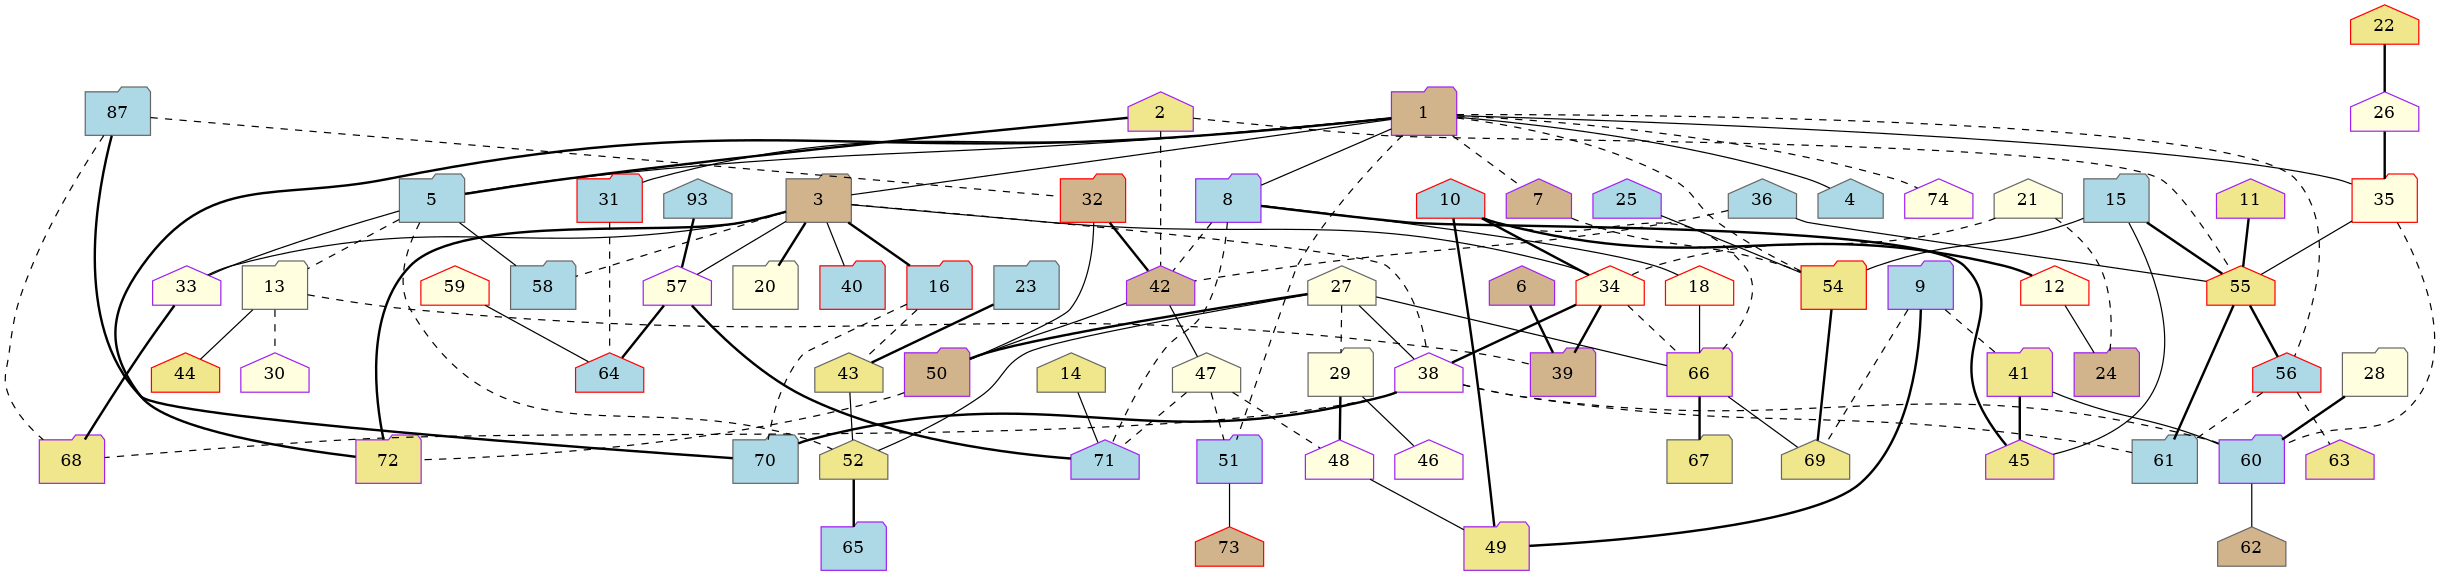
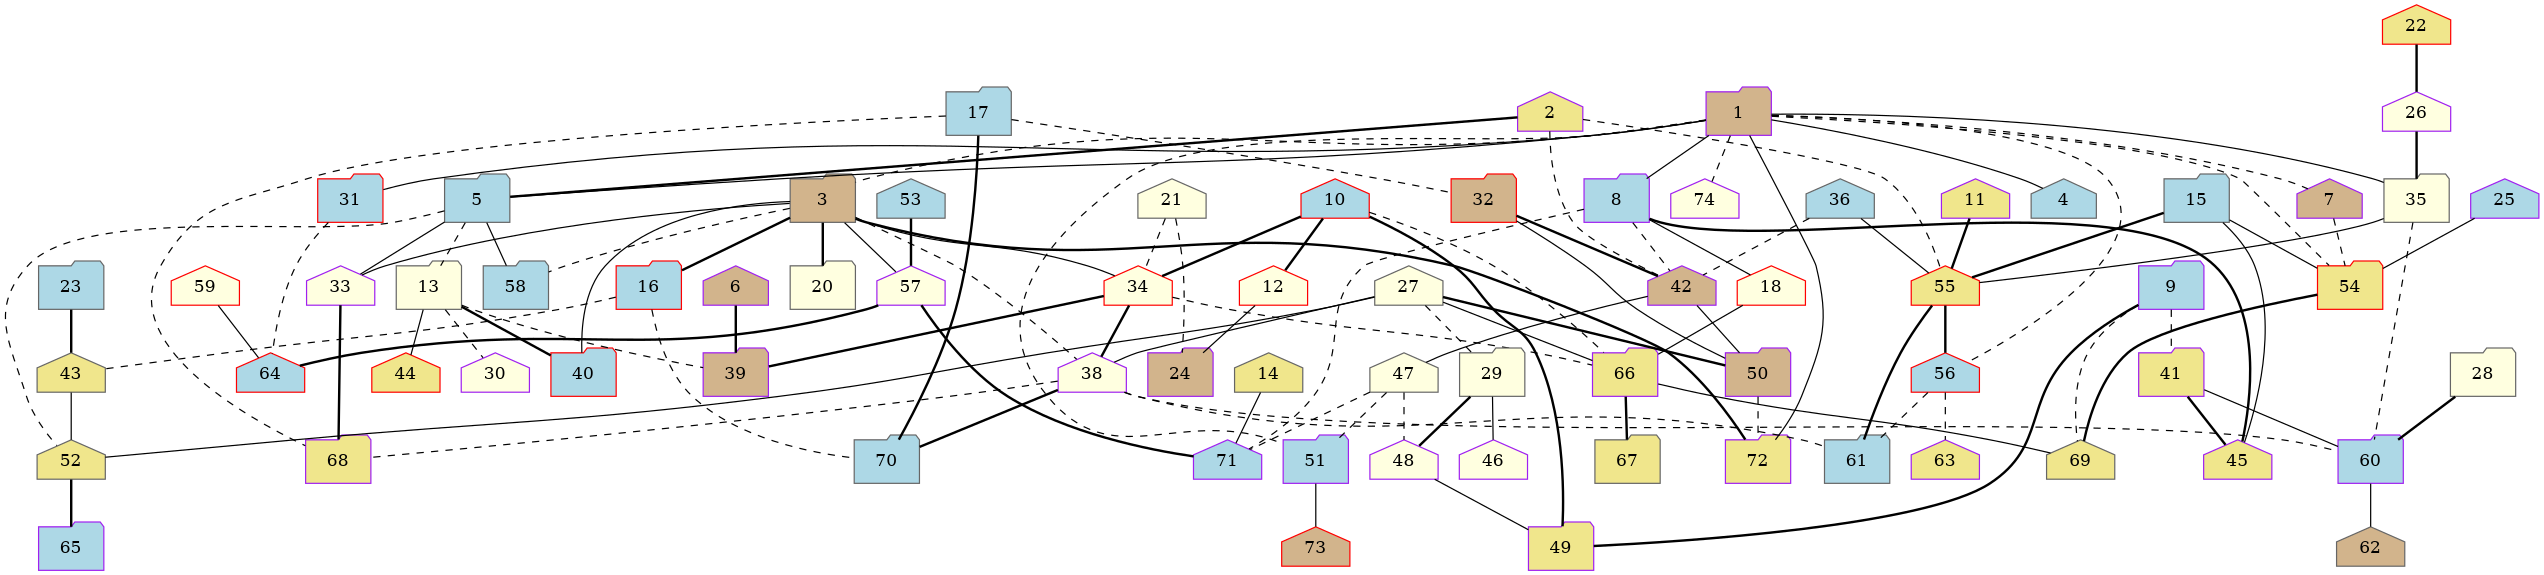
  graph {
    node [color=purple fillcolor=lightblue shape=house style=filled]
    edge [style=dashed weight=1.0]
    1 [fillcolor=tan shape=folder]
    3 [color=gray40 fillcolor=tan shape=folder]
    4 [color=gray40]
    5 [color=gray40 shape=folder]
    7 [fillcolor=tan]
    8 [shape=folder]
    31 [color=red shape=folder]
-   35 [color=red fillcolor=lightyellow shape=folder]
+   35 [color=gray40 fillcolor=lightyellow shape=folder]
    51 [shape=folder]
    54 [color=red fillcolor=khaki shape=folder]
    56 [color=red]
    72 [fillcolor=khaki shape=folder]
    74 [fillcolor=lightyellow]
    16 [color=red shape=folder]
    20 [color=gray40 fillcolor=lightyellow shape=folder]
    33 [fillcolor=lightyellow]
    34 [color=red fillcolor=lightyellow]
    38 [fillcolor=lightyellow]
    40 [color=red shape=folder]
    57 [fillcolor=lightyellow]
    58 [color=gray40 shape=folder]
    13 [color=gray40 fillcolor=lightyellow shape=folder]
    52 [color=gray40 fillcolor=khaki]
    42 [fillcolor=tan]
    18 [color=red fillcolor=lightyellow]
    45 [fillcolor=khaki]
    71
    64 [color=red]
    55 [color=red fillcolor=khaki]
    60 [shape=folder]
    73 [color=red fillcolor=tan]
    69 [color=gray40 fillcolor=khaki]
    61 [color=gray40 shape=folder]
    63 [fillcolor=khaki]
    2 [fillcolor=khaki]
    50 [fillcolor=tan shape=folder]
    47 [color=gray40 fillcolor=lightyellow]
    43 [color=gray40 fillcolor=khaki]
    70 [color=gray40 shape=folder]
    68 [fillcolor=khaki shape=folder]
    39 [fillcolor=tan shape=folder]
    66 [fillcolor=khaki shape=folder]
    30 [fillcolor=lightyellow]
    44 [color=red fillcolor=khaki]
    65 [shape=folder]
    6 [fillcolor=tan]
    9 [shape=folder]
    41 [fillcolor=khaki shape=folder]
    49 [fillcolor=khaki shape=folder]
    10 [color=red]
    12 [color=red fillcolor=lightyellow]
    24 [fillcolor=tan shape=folder]
    67 [color=gray40 fillcolor=khaki shape=folder]
    11 [fillcolor=khaki]
    14 [color=gray40 fillcolor=khaki]
    15 [color=gray40 shape=folder]
-   17 [color=gray40 shape=folder label=87]
+   17 [color=gray40 shape=folder]
    32 [color=red fillcolor=tan shape=folder]
    27 [color=gray40 fillcolor=lightyellow]
    29 [color=gray40 fillcolor=lightyellow shape=folder]
    21 [color=gray40 fillcolor=lightyellow]
    22 [color=red fillcolor=khaki]
    26 [fillcolor=lightyellow]
    23 [color=gray40 shape=folder]
    25
    46 [fillcolor=lightyellow]
    48 [fillcolor=lightyellow]
    28 [color=gray40 fillcolor=lightyellow shape=folder]
    62 [color=gray40 fillcolor=tan]
    36 [color=gray40]
-   53 [color=gray40 label=93]
+   53 [color=gray40]
    59 [color=red fillcolor=lightyellow]
-   1 -- 3 [style=solid]
+   1 -- 3
    1 -- 4 [style=solid]
    1 -- 5 [style=solid]
    1 -- 7
    1 -- 8 [style=solid]
    1 -- 31 [style=solid]
    1 -- 35 [style=solid]
    1 -- 51
    1 -- 54
    1 -- 56
-   1 -- 72 [style=bold]
+   1 -- 72 [style=solid]
    1 -- 74
    3 -- 72 [style=bold]
    3 -- 16 [style=bold]
    3 -- 20 [style=bold]
    3 -- 33 [style=solid]
    3 -- 34 [style=solid]
    3 -- 38
    3 -- 40 [style=solid]
    3 -- 57 [style=solid]
    3 -- 58
    5 -- 33 [style=solid]
    5 -- 58 [style=solid]
    5 -- 13
    5 -- 52
    7 -- 54
    8 -- 42
    8 -- 18 [style=solid]
    8 -- 45 [style=bold]
    8 -- 71
    31 -- 64
    35 -- 55 [style=solid]
    35 -- 60
    51 -- 73 [style=solid]
    54 -- 69 [style=bold]
    56 -- 61
    56 -- 63
    16 -- 43
    16 -- 70
    33 -- 68 [style=bold]
    34 -- 38 [style=bold]
    34 -- 39 [style=bold]
    34 -- 66
    38 -- 60
    38 -- 61
    38 -- 70 [style=bold]
    38 -- 68
    57 -- 71 [style=bold]
    57 -- 64 [style=bold]
+   13 -- 40 [style=bold]
    13 -- 39
    13 -- 30
    13 -- 44 [style=solid]
    52 -- 65 [style=bold]
    42 -- 50 [style=solid]
    42 -- 47 [style=solid]
    18 -- 66 [style=solid]
    55 -- 56 [style=bold]
    55 -- 61 [style=bold]
    60 -- 62 [style=solid]
    2 -- 5 [style=bold]
    2 -- 42
    2 -- 55
    50 -- 72
    47 -- 51
    47 -- 71
    47 -- 48
    43 -- 52 [style=solid]
    66 -- 69 [style=solid]
    66 -- 67 [style=bold]
    6 -- 39 [style=bold]
    9 -- 69
    9 -- 41
    9 -- 49 [style=bold]
    41 -- 45 [style=bold]
    41 -- 60 [style=solid]
    10 -- 34 [style=bold]
    10 -- 66
    10 -- 49 [style=bold]
    10 -- 12 [style=bold]
    12 -- 24 [style=solid]
    11 -- 55 [style=bold]
    14 -- 71 [style=solid]
    15 -- 54 [style=solid]
    15 -- 45 [style=solid]
    15 -- 55 [style=bold]
    17 -- 70 [style=bold]
    17 -- 68
    17 -- 32
    32 -- 42 [style=bold]
    32 -- 50 [style=solid]
    27 -- 38 [style=solid]
    27 -- 52 [style=solid]
    27 -- 50 [style=bold]
    27 -- 66 [style=solid]
    27 -- 29
    29 -- 46 [style=solid]
    29 -- 48 [style=bold weight=2.0]
    21 -- 34
    21 -- 24
    22 -- 26 [style=bold]
    26 -- 35 [style=bold]
    23 -- 43 [style=bold]
    25 -- 54 [style=solid]
    48 -- 49 [style=solid]
    28 -- 60 [style=bold]
    36 -- 42
    36 -- 55 [style=solid]
    53 -- 57 [style=bold]
    59 -- 64 [style=solid]
  }
